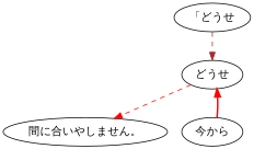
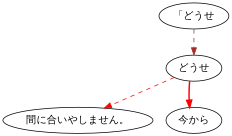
  digraph {
    edge [color=red style=dashed]
    n1 [label="「どうせ"]
    n2 [label="どうせ"]
    n3 [label="間に合いやしません。"]
    n4 [label="今から"]
    n1 -> n2 [color=brown]
    n2 -> n3
-   n4 -> n2 [style=bold]
+   n2 -> n4 [style=bold]
  }
